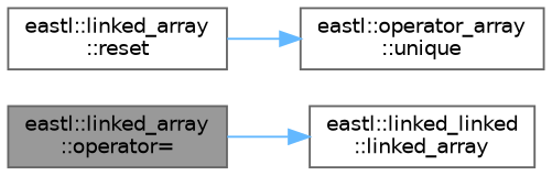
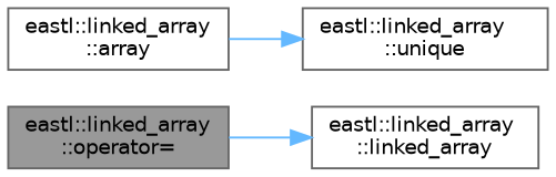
  digraph {
    rankdir=LR
    node [color=grey40 fillcolor=white fontname=Helvetica fontsize=10 shape=box style=filled]
    edge [color=steelblue1 fontname=Helvetica fontsize=10 labelfontname=Helvetica labelfontsize=10 style=solid]
    n1 [color=gray40 fillcolor=grey60 fontcolor=black height=0.2 label="eastl::linked_array\l::operator=" width=0.4]
-   n2 [height=0.2 label="eastl::linked_linked\l::linked_array" width=0.4]
-   n3 [height=0.2 label="eastl::linked_array\l::reset" width=0.4]
-   n4 [height=0.2 label="eastl::operator_array\l::unique" width=0.4]
+   n2 [height=0.2 label="eastl::linked_array\l::linked_array" width=0.4]
+   n3 [height=0.2 label="eastl::linked_array\l::array" width=0.4]
+   n4 [height=0.2 label="eastl::linked_array\l::unique" width=0.4]
    n1 -> n2
    n3 -> n4
  }
